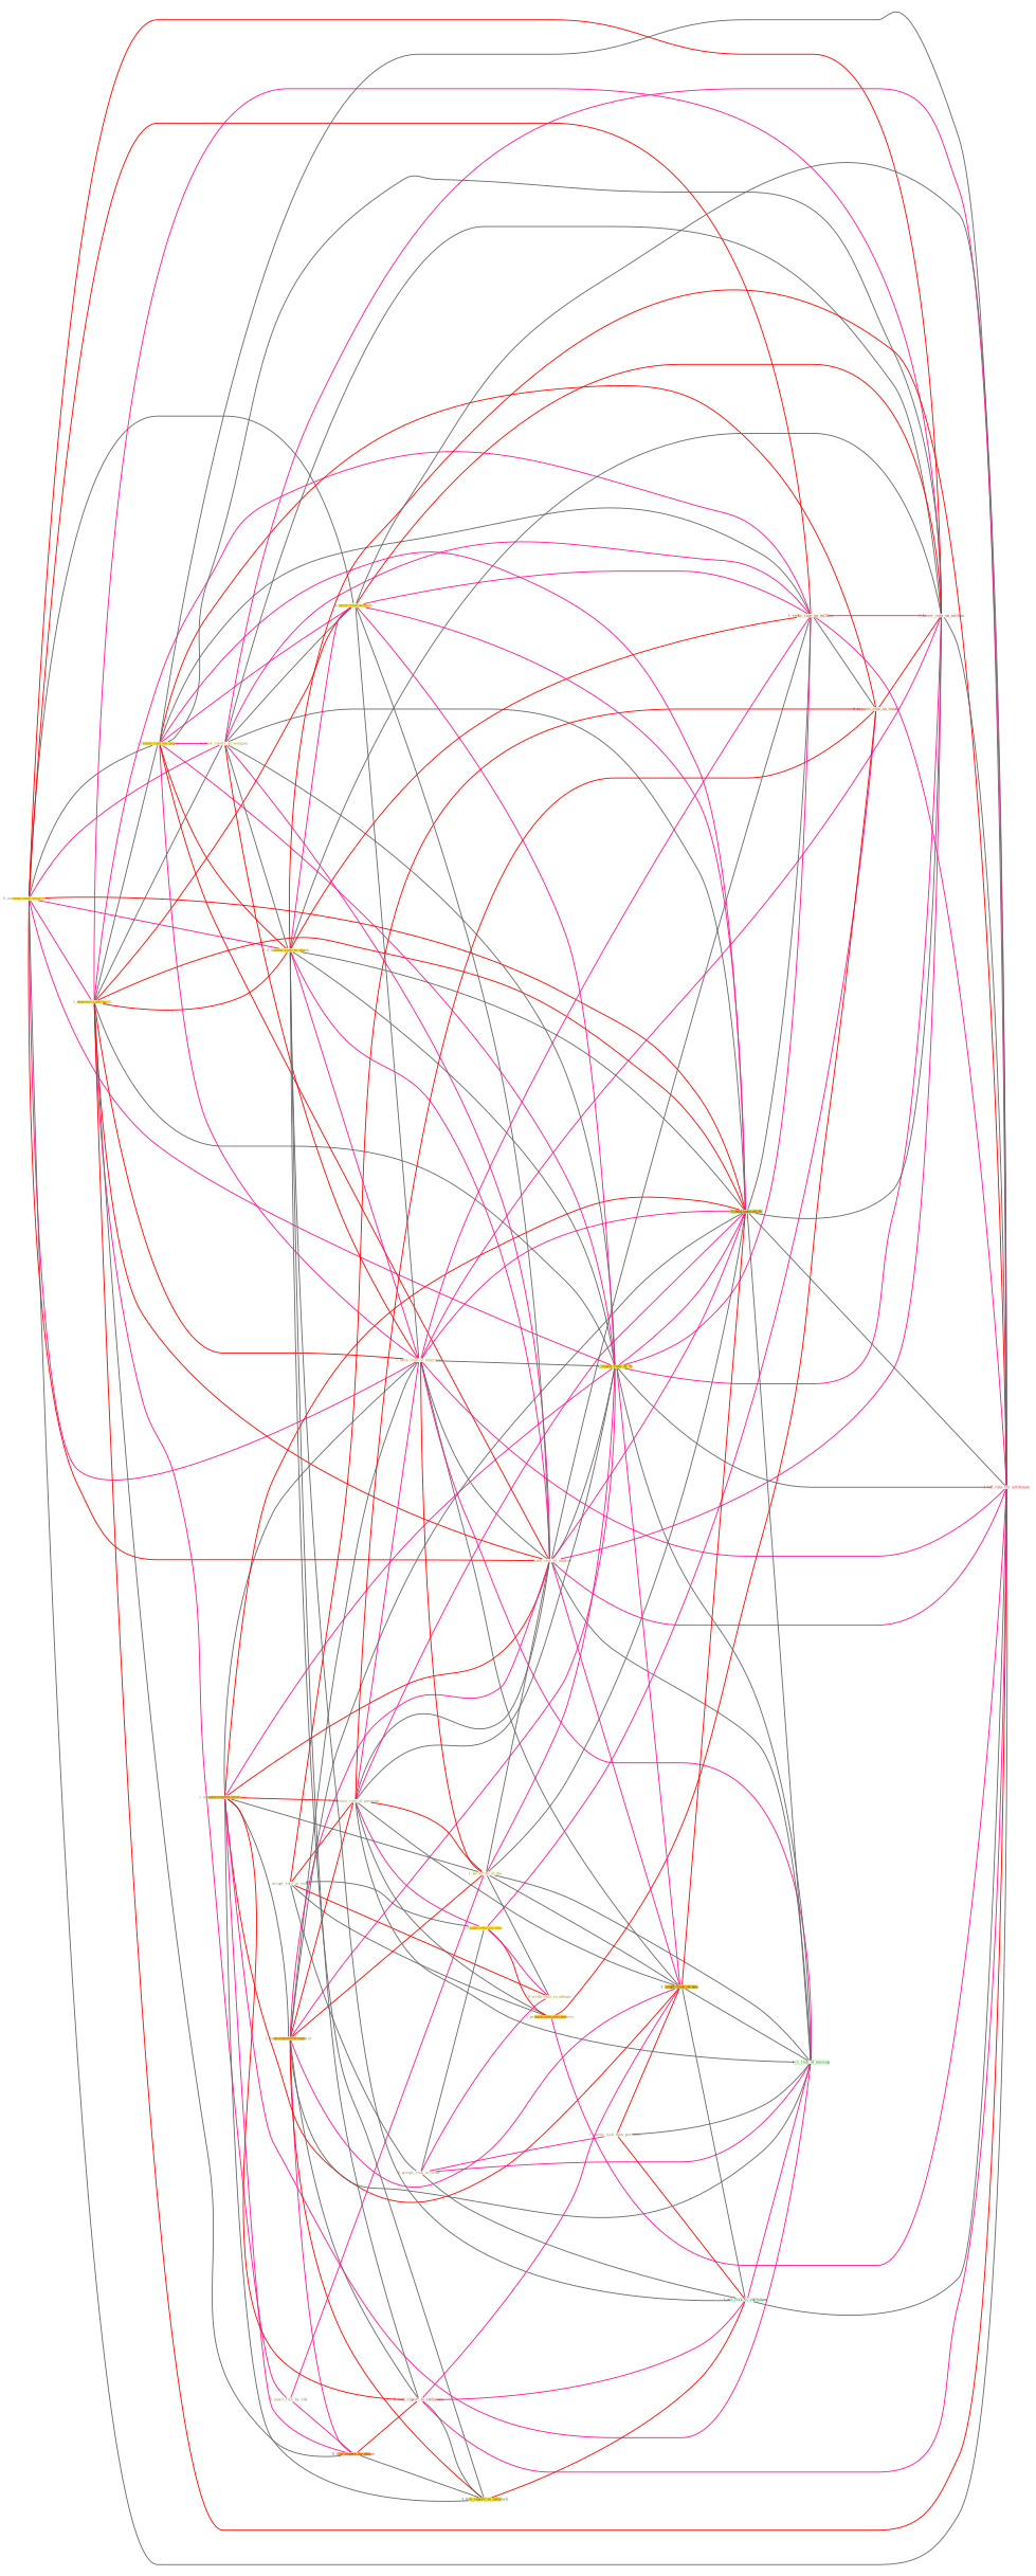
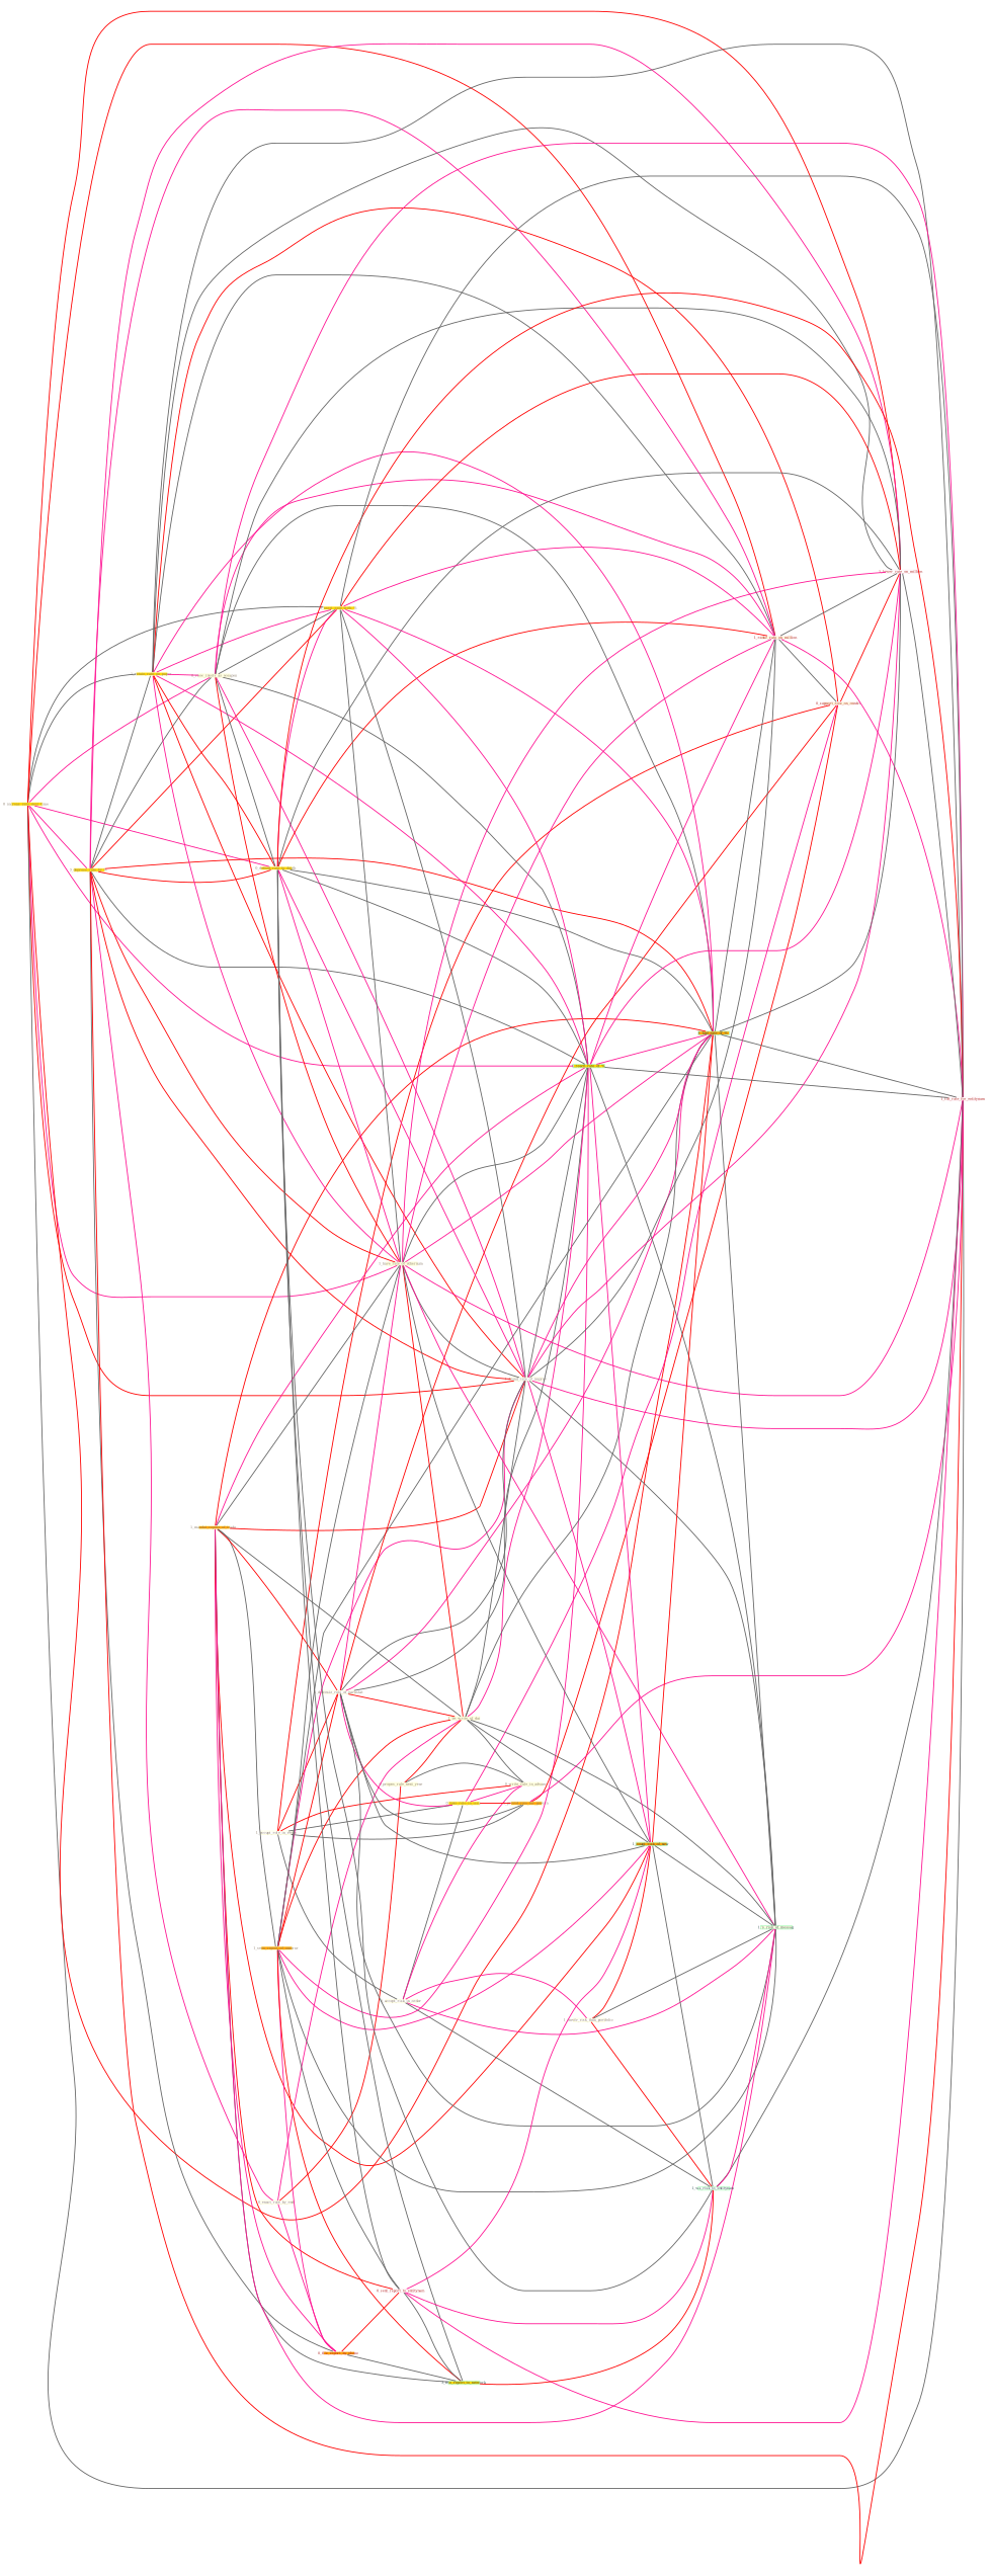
  graph {
    rankdir=LR
    node [color="#ffffe0" fillcolor=white fixedsize=true fontcolor="#8b7d6b" fontsize=4 shape=polygon style=filled]
    edge [color=gray40 w=1]
    "0_increas_rate_over_time " [fillcolor=gold height=.06 width=.5]
    "0_depress_rate_by_% " [fillcolor=gold height=.06 width=.5]
    n3 [height=.06 label="1_occupi_role_in_reduc" width=.5]
    "1_mandat_report_of_trade " [fillcolor=orange height=.06 width=.5]
    "0_accept_risk_in_order " [height=.06 width=.5]
    "0_enact_rule_by_end " [height=.06 width=.5]
    "1_involv_risk_than_portfolio " [height=.06 width=.5]
    "1_retain_rate_on_paper " [fillcolor=gold height=.06 width=.5]
    n9 [fillcolor=lightyellow height=.06 label="0_view_involv_as_weapon" width=.5]
    "1_seen_report_of_unawar " [fillcolor=orange height=.06 width=.5]
    "1_downsiz_role_of_parastat " [height=.06 width=.5]
+   "0_propos_rule_next_year " [fillcolor=lightyellow height=.06 width=.5]
    "0_take_role_in_issu " [fillcolor=gold height=.06 width=.5]
    "0_defend_rate_to_death " [fillcolor=gold height=.06 width=.5]
    "0_carri_rate_with_% " [fillcolor=gold height=.06 width=.5]
    "1_have_rate_of_othernum " [fillcolor=lightyellow height=.06 width=.5]
    n17 [fillcolor=lightyellow height=.06 label="1_be_write_of_dai" width=.5]
    "1_provid_role_for_govern " [fillcolor=orange height=.06 width=.5]
    "1_found_rate_of_improv " [height=.06 width=.5]
    "0_write_rule_in_advanc " [fillcolor=lightyellow height=.06 width=.5]
    "0_file_report_by_phone " [color="#fff0f5" fillcolor=orange fontcolor="#b22222" height=.06 width=.5]
    "0_sent_report_to_entitynam " [color="#fff0f5" fontcolor="#b22222" height=.06 width=.5]
    "1_reduc_rate_on_million " [color="#fff0f5" fillcolor=lightyellow fontcolor="#b22222" height=.06 width=.5]
    "0_support_role_on_condit " [color="#fff0f5" fillcolor=lightyellow fontcolor="#b22222" height=.06 width=.5]
    "1_lower_rate_on_million " [color="#fff0f5" fontcolor="#b22222" height=.06 width=.5]
    "1_lift_rate_for_entitynam " [color="#fff0f5" fontcolor="#b22222" height=.06 width=.5]
    "1_reach_rate_of_% " [color="#BDFCC9" fillcolor=gold fontcolor="#2f4f4f" height=.06 width=.5]
-   "1_had_rate_of_% " [color="#BDFCC9" fillcolor=orange fontcolor="#2f4f4f" height=.06 width=.5 label="7_had_rate_of_%"]
+   "1_had_rate_of_% " [color="#BDFCC9" fillcolor=orange fontcolor="#2f4f4f" height=.06 width=.5]
    "1_count_risk_of_new " [color="#BDFCC9" fillcolor=orange fontcolor="#2f4f4f" height=.06 width=.5]
    n30 [color="#BDFCC9" fillcolor=gold fontcolor="#2f4f4f" height=.06 label="3_file_report_to_network" width=.5]
    "1_'s_risk_of_messag " [color="#BDFCC9" fillcolor=lightyellow fontcolor="#2f4f4f" height=.06 width=.5]
    "1_wa_risk_to_entitynam " [color="#BDFCC9" fontcolor="#2f4f4f" height=.06 width=.5]
    subgraph sub_1 {
      "0_increas_rate_over_time "
      "0_depress_rate_by_% "
      n3
      "1_mandat_report_of_trade "
      "0_accept_risk_in_order "
      "0_enact_rule_by_end "
      "1_involv_risk_than_portfolio "
      "1_retain_rate_on_paper "
      n9
      "1_seen_report_of_unawar "
      "1_downsiz_role_of_parastat "
+     "0_propos_rule_next_year "
      "0_take_role_in_issu "
      "0_defend_rate_to_death "
      "0_carri_rate_with_% "
      "1_have_rate_of_othernum "
      n17
      "1_provid_role_for_govern "
      "1_found_rate_of_improv "
      "0_write_rule_in_advanc "
    }
    subgraph sub_2 {
      "0_file_report_by_phone "
      "0_sent_report_to_entitynam "
      "1_reduc_rate_on_million "
      "0_support_role_on_condit "
      "1_lower_rate_on_million "
      "1_lift_rate_for_entitynam "
    }
    "0_increas_rate_over_time " -- "0_depress_rate_by_% " [color=deeppink]
    "0_increas_rate_over_time " -- "1_retain_rate_on_paper "
    "0_increas_rate_over_time " -- n9 [color=deeppink]
    "0_increas_rate_over_time " -- "0_defend_rate_to_death " [color=deeppink]
    "0_increas_rate_over_time " -- "0_carri_rate_with_% "
    "0_increas_rate_over_time " -- "1_have_rate_of_othernum " [color=deeppink]
    "0_increas_rate_over_time " -- "1_found_rate_of_improv " [color=red]
    "0_increas_rate_over_time " -- "1_reduc_rate_on_million " [color=red]
    "0_increas_rate_over_time " -- "1_lower_rate_on_million " [color=red]
    "0_increas_rate_over_time " -- "1_lift_rate_for_entitynam "
    "0_increas_rate_over_time " -- "1_reach_rate_of_% " [color=deeppink]
    "0_increas_rate_over_time " -- "1_had_rate_of_% " [color=red]
    "0_depress_rate_by_% " -- "0_enact_rule_by_end " [color=deeppink]
    "0_depress_rate_by_% " -- "1_retain_rate_on_paper "
    "0_depress_rate_by_% " -- n9
    "0_depress_rate_by_% " -- "0_defend_rate_to_death " [color=red]
    "0_depress_rate_by_% " -- "0_carri_rate_with_% " [color=red w=2]
    "0_depress_rate_by_% " -- "1_have_rate_of_othernum " [color=red]
    "0_depress_rate_by_% " -- "1_found_rate_of_improv " [color=red]
    "0_depress_rate_by_% " -- "0_file_report_by_phone "
    "0_depress_rate_by_% " -- "1_reduc_rate_on_million " [color=deeppink]
    "0_depress_rate_by_% " -- "1_lower_rate_on_million " [color=deeppink]
    "0_depress_rate_by_% " -- "1_lift_rate_for_entitynam " [color=red]
    "0_depress_rate_by_% " -- "1_reach_rate_of_% " [w=2]
    "0_depress_rate_by_% " -- "1_had_rate_of_% " [color=red w=2]
    n3 -- "0_accept_risk_in_order "
    n3 -- "1_downsiz_role_of_parastat " [color=red]
    n3 -- "0_take_role_in_issu " [w=2]
    n3 -- "1_provid_role_for_govern "
    n3 -- "0_write_rule_in_advanc " [color=red]
    n3 -- "0_support_role_on_condit " [color=red]
    "1_mandat_report_of_trade " -- "1_seen_report_of_unawar " [w=2]
    "1_mandat_report_of_trade " -- "1_downsiz_role_of_parastat " [color=red]
    "1_mandat_report_of_trade " -- "1_have_rate_of_othernum "
    "1_mandat_report_of_trade " -- n17
    "1_mandat_report_of_trade " -- "1_found_rate_of_improv " [color=red]
    "1_mandat_report_of_trade " -- "0_file_report_by_phone " [color=deeppink]
    "1_mandat_report_of_trade " -- "0_sent_report_to_entitynam " [color=red]
    "1_mandat_report_of_trade " -- "1_reach_rate_of_% " [color=deeppink]
    "1_mandat_report_of_trade " -- "1_had_rate_of_% " [color=red]
    "1_mandat_report_of_trade " -- "1_count_risk_of_new " [color=red]
    "1_mandat_report_of_trade " -- n30
    "1_mandat_report_of_trade " -- "1_'s_risk_of_messag " [color=deeppink]
    "0_accept_risk_in_order " -- "1_involv_risk_than_portfolio " [color=deeppink]
    "0_accept_risk_in_order " -- "0_take_role_in_issu "
    "0_accept_risk_in_order " -- "0_write_rule_in_advanc " [color=deeppink]
    "0_accept_risk_in_order " -- "1_'s_risk_of_messag " [color=deeppink]
    "0_accept_risk_in_order " -- "1_wa_risk_to_entitynam "
+   "0_enact_rule_by_end " -- "0_propos_rule_next_year " [color=red]
    "0_enact_rule_by_end " -- n17 [color=deeppink]
    "0_enact_rule_by_end " -- "0_file_report_by_phone " [color=deeppink]
    "1_involv_risk_than_portfolio " -- "1_count_risk_of_new " [color=red]
    "1_involv_risk_than_portfolio " -- "1_'s_risk_of_messag "
    "1_involv_risk_than_portfolio " -- "1_wa_risk_to_entitynam " [color=red]
    "1_retain_rate_on_paper " -- n9 [color=deeppink]
    "1_retain_rate_on_paper " -- "0_defend_rate_to_death " [color=red]
    "1_retain_rate_on_paper " -- "0_carri_rate_with_% " [color=deeppink]
    "1_retain_rate_on_paper " -- "1_have_rate_of_othernum " [color=deeppink]
    "1_retain_rate_on_paper " -- "1_found_rate_of_improv " [color=red]
    "1_retain_rate_on_paper " -- "1_reduc_rate_on_million " [w=2]
    "1_retain_rate_on_paper " -- "0_support_role_on_condit " [color=red]
    "1_retain_rate_on_paper " -- "1_lower_rate_on_million " [w=2]
    "1_retain_rate_on_paper " -- "1_lift_rate_for_entitynam "
    "1_retain_rate_on_paper " -- "1_reach_rate_of_% " [color=deeppink]
    "1_retain_rate_on_paper " -- "1_had_rate_of_% " [color=deeppink]
    n9 -- "0_defend_rate_to_death "
    n9 -- "0_carri_rate_with_% "
    n9 -- "1_have_rate_of_othernum " [color=red]
    n9 -- "1_found_rate_of_improv " [color=deeppink]
    n9 -- "1_reduc_rate_on_million " [color=deeppink]
    n9 -- "1_lower_rate_on_million "
    n9 -- "1_lift_rate_for_entitynam " [color=deeppink]
    n9 -- "1_reach_rate_of_% "
    n9 -- "1_had_rate_of_% "
    "1_seen_report_of_unawar " -- "1_downsiz_role_of_parastat " [color=red]
    "1_seen_report_of_unawar " -- "1_have_rate_of_othernum "
    "1_seen_report_of_unawar " -- n17 [color=red]
    "1_seen_report_of_unawar " -- "1_found_rate_of_improv " [color=deeppink]
    "1_seen_report_of_unawar " -- "0_file_report_by_phone " [color=deeppink]
    "1_seen_report_of_unawar " -- "0_sent_report_to_entitynam "
    "1_seen_report_of_unawar " -- "1_reach_rate_of_% " [color=deeppink]
    "1_seen_report_of_unawar " -- "1_had_rate_of_% "
    "1_seen_report_of_unawar " -- "1_count_risk_of_new " [color=deeppink]
    "1_seen_report_of_unawar " -- n30 [color=red]
    "1_seen_report_of_unawar " -- "1_'s_risk_of_messag "
    "1_downsiz_role_of_parastat " -- "0_take_role_in_issu " [color=deeppink]
    "1_downsiz_role_of_parastat " -- "1_have_rate_of_othernum " [color=deeppink]
    "1_downsiz_role_of_parastat " -- n17 [color=red]
    "1_downsiz_role_of_parastat " -- "1_provid_role_for_govern "
    "1_downsiz_role_of_parastat " -- "1_found_rate_of_improv "
    "1_downsiz_role_of_parastat " -- "0_support_role_on_condit " [color=red]
    "1_downsiz_role_of_parastat " -- "1_reach_rate_of_% "
    "1_downsiz_role_of_parastat " -- "1_had_rate_of_% " [color=deeppink]
    "1_downsiz_role_of_parastat " -- "1_count_risk_of_new "
    "1_downsiz_role_of_parastat " -- "1_'s_risk_of_messag "
+   "0_propos_rule_next_year " -- n17 [color=red]
+   "0_propos_rule_next_year " -- "0_write_rule_in_advanc "
    "0_take_role_in_issu " -- "1_provid_role_for_govern " [color=red]
    "0_take_role_in_issu " -- "0_write_rule_in_advanc " [color=deeppink]
    "0_take_role_in_issu " -- "0_support_role_on_condit " [color=deeppink]
    "0_defend_rate_to_death " -- "0_carri_rate_with_% " [color=deeppink]
    "0_defend_rate_to_death " -- "1_have_rate_of_othernum " [color=deeppink]
    "0_defend_rate_to_death " -- "1_found_rate_of_improv " [color=deeppink]
    "0_defend_rate_to_death " -- "0_sent_report_to_entitynam "
    "0_defend_rate_to_death " -- "1_reduc_rate_on_million " [color=red]
    "0_defend_rate_to_death " -- "1_lower_rate_on_million "
    "0_defend_rate_to_death " -- "1_lift_rate_for_entitynam " [color=red]
    "0_defend_rate_to_death " -- "1_reach_rate_of_% "
    "0_defend_rate_to_death " -- "1_had_rate_of_% "
    "0_defend_rate_to_death " -- n30
    "0_defend_rate_to_death " -- "1_wa_risk_to_entitynam "
    "0_carri_rate_with_% " -- "1_have_rate_of_othernum "
    "0_carri_rate_with_% " -- "1_found_rate_of_improv "
    "0_carri_rate_with_% " -- "1_reduc_rate_on_million " [color=deeppink]
    "0_carri_rate_with_% " -- "1_lower_rate_on_million " [color=red]
    "0_carri_rate_with_% " -- "1_lift_rate_for_entitynam "
    "0_carri_rate_with_% " -- "1_reach_rate_of_% " [color=deeppink w=2]
    "0_carri_rate_with_% " -- "1_had_rate_of_% " [color=deeppink w=2]
    "1_have_rate_of_othernum " -- n17 [color=red]
    "1_have_rate_of_othernum " -- "1_found_rate_of_improv " [w=2]
    "1_have_rate_of_othernum " -- "1_reduc_rate_on_million " [color=deeppink]
    "1_have_rate_of_othernum " -- "1_lower_rate_on_million " [color=deeppink]
    "1_have_rate_of_othernum " -- "1_lift_rate_for_entitynam " [color=deeppink]
    "1_have_rate_of_othernum " -- "1_reach_rate_of_% " [w=2]
    "1_have_rate_of_othernum " -- "1_had_rate_of_% " [color=deeppink w=2]
    "1_have_rate_of_othernum " -- "1_count_risk_of_new "
    "1_have_rate_of_othernum " -- "1_'s_risk_of_messag " [color=deeppink]
    n17 -- "1_found_rate_of_improv "
    n17 -- "0_write_rule_in_advanc "
    n17 -- "1_reach_rate_of_% " [color=deeppink]
    n17 -- "1_had_rate_of_% "
    n17 -- "1_count_risk_of_new "
    n17 -- "1_'s_risk_of_messag "
    "1_provid_role_for_govern " -- "0_support_role_on_condit " [color=red]
    "1_provid_role_for_govern " -- "1_lift_rate_for_entitynam " [color=deeppink]
    "1_found_rate_of_improv " -- "1_reduc_rate_on_million "
    "1_found_rate_of_improv " -- "1_lower_rate_on_million " [color=deeppink]
    "1_found_rate_of_improv " -- "1_lift_rate_for_entitynam " [color=deeppink]
    "1_found_rate_of_improv " -- "1_reach_rate_of_% " [w=2]
    "1_found_rate_of_improv " -- "1_had_rate_of_% " [color=deeppink w=2]
    "1_found_rate_of_improv " -- "1_count_risk_of_new " [color=deeppink]
    "1_found_rate_of_improv " -- "1_'s_risk_of_messag "
    "0_file_report_by_phone " -- "0_sent_report_to_entitynam " [color=red]
    "0_file_report_by_phone " -- n30 [w=2]
    "0_sent_report_to_entitynam " -- "1_lift_rate_for_entitynam " [color=deeppink]
    "0_sent_report_to_entitynam " -- "1_count_risk_of_new " [color=deeppink]
    "0_sent_report_to_entitynam " -- n30 [w=2]
    "0_sent_report_to_entitynam " -- "1_wa_risk_to_entitynam " [color=deeppink w=2]
    "1_reduc_rate_on_million " -- "0_support_role_on_condit "
-   "1_reduc_rate_on_million " -- "1_lower_rate_on_million " [color=deeppink w=3]
+   "1_reduc_rate_on_million " -- "1_lower_rate_on_million " [w=3]
    "1_reduc_rate_on_million " -- "1_lift_rate_for_entitynam " [color=deeppink]
    "0_support_role_on_condit " -- "1_lower_rate_on_million " [color=red]
    "1_lower_rate_on_million " -- "1_lift_rate_for_entitynam "
    "1_reach_rate_of_% " -- "1_reduc_rate_on_million " [color=deeppink]
    "1_reach_rate_of_% " -- "1_lower_rate_on_million " [color=deeppink]
    "1_reach_rate_of_% " -- "1_lift_rate_for_entitynam "
    "1_reach_rate_of_% " -- "1_had_rate_of_% " [color=deeppink w=3]
    "1_reach_rate_of_% " -- "1_count_risk_of_new " [color=deeppink]
    "1_reach_rate_of_% " -- "1_'s_risk_of_messag "
    "1_had_rate_of_% " -- "1_reduc_rate_on_million "
    "1_had_rate_of_% " -- "1_lower_rate_on_million "
    "1_had_rate_of_% " -- "1_lift_rate_for_entitynam "
    "1_had_rate_of_% " -- "1_'s_risk_of_messag "
    "1_count_risk_of_new " -- "1_had_rate_of_% " [color=red]
    "1_count_risk_of_new " -- "1_'s_risk_of_messag " [w=2]
    "1_count_risk_of_new " -- "1_wa_risk_to_entitynam "
    n30 -- "1_wa_risk_to_entitynam " [color=red]
    "1_wa_risk_to_entitynam " -- "1_lift_rate_for_entitynam "
    "1_wa_risk_to_entitynam " -- "1_'s_risk_of_messag " [color=deeppink]
  }
